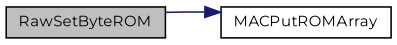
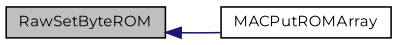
  digraph {
    rankdir=LR
    fontname=Montserrat
    node [color=black fontname=Montserrat fontsize=10 shape=record style=filled]
    n1 [fillcolor=grey75 fontcolor=black height=0.2 label=RawSetByteROM width=0.4]
    n2 [fillcolor=white height=0.2 label=MACPutROMArray width=0.4]
-   n2 -> n1 [color=midnightblue dir=back fontname=Montserrat fontsize=10 labelfontname=Helvetica labelfontsize=10 style=solid]
+   n1 -> n2 [color=midnightblue dir=back fontname=Montserrat fontsize=10 labelfontname=Helvetica labelfontsize=10 style=solid]
  }
